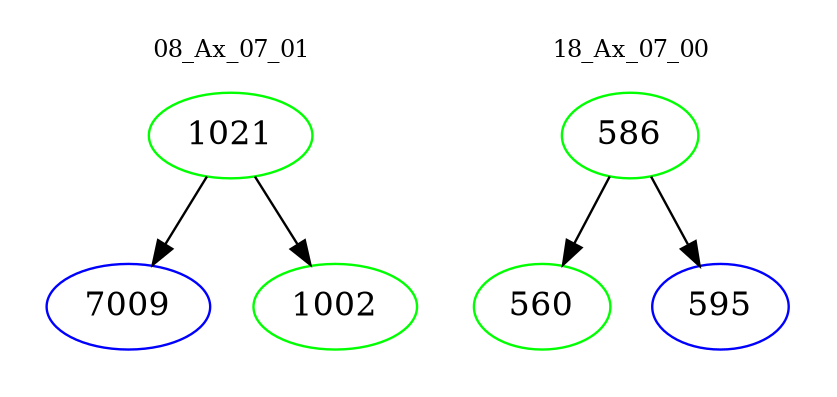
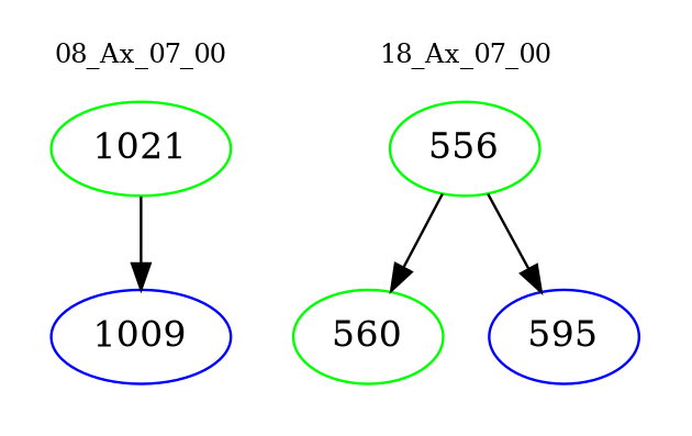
  digraph {
    node [color=green]
    edge [color=black]
    n1 [label=1021]
-   n2 [color=blue label=7009]
-   n3 [label=1002]
-   n4 [label=586]
+   n2 [color=blue label=1009]
+   n4 [label=556]
    n5 [label=560]
    n6 [color=blue label=595]
    subgraph cluster_1 {
      color=white
      fontsize=10
-     label="08_Ax_07_01"
+     label="08_Ax_07_00"
      n1
      n2
-     n3
    }
    subgraph cluster_2 {
      color=white
      fontsize=10
      label="18_Ax_07_00"
      n4
      n5
      n6
    }
    n1 -> n2
-   n1 -> n3
    n4 -> n5
    n4 -> n6
  }
